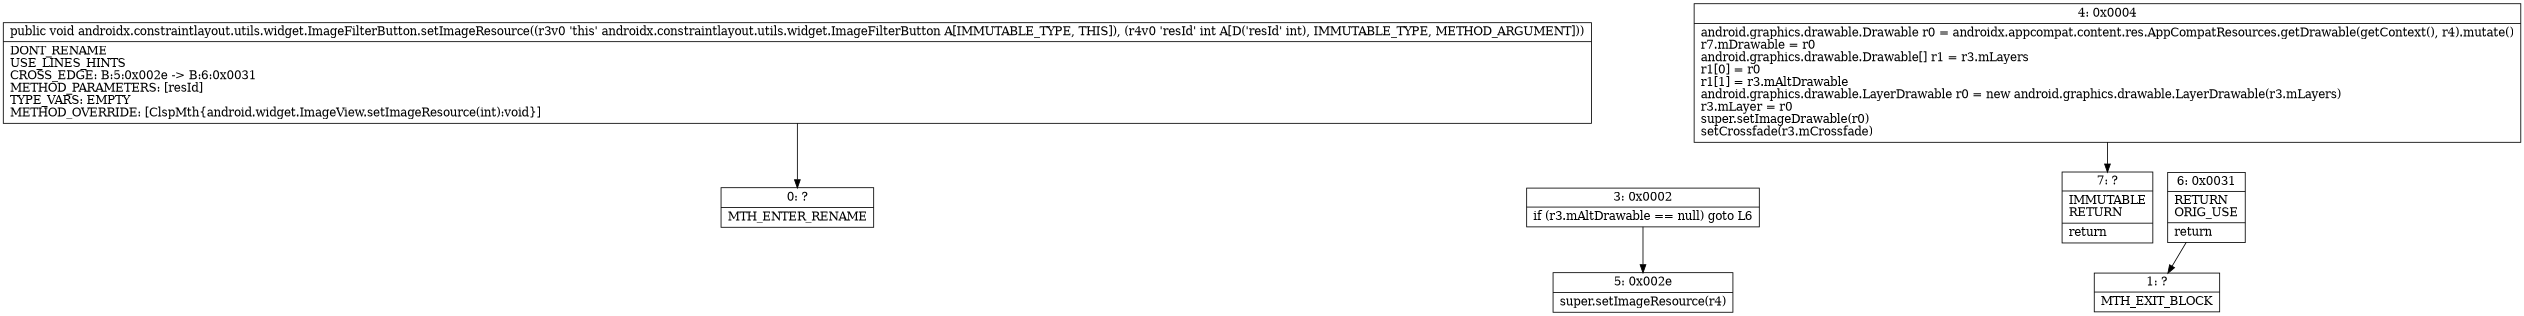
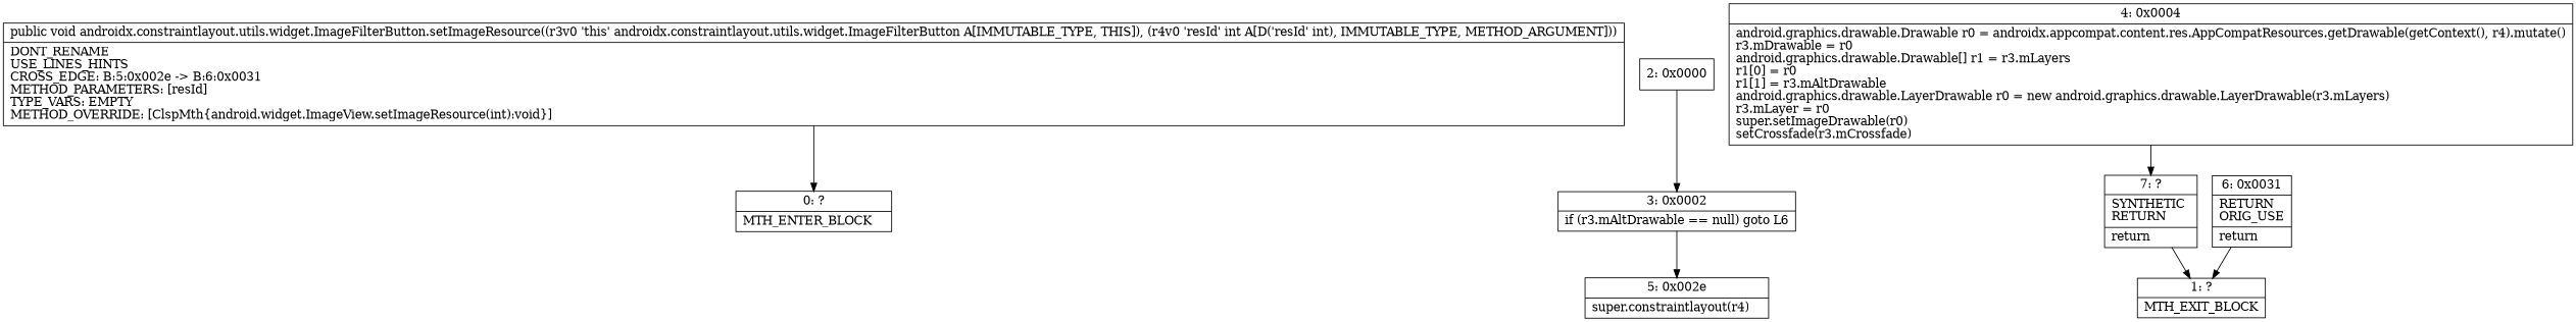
  digraph {
    node [shape=record]
-   n1 [label="{0\:\ ?|MTH_ENTER_RENAME\l}"]
+   n1 [label="{0\:\ ?|MTH_ENTER_BLOCK\l}"]
+   n2 [label="{2\:\ 0x0000}"]
    n3 [label="{3\:\ 0x0002|if (r3.mAltDrawable == null) goto L6\l}"]
-   n4 [label="{5\:\ 0x002e|super.setImageResource(r4)\l}"]
-   n5 [label="{4\:\ 0x0004|android.graphics.drawable.Drawable r0 = androidx.appcompat.content.res.AppCompatResources.getDrawable(getContext(), r4).mutate()\lr7.mDrawable = r0\landroid.graphics.drawable.Drawable[] r1 = r3.mLayers\lr1[0] = r0\lr1[1] = r3.mAltDrawable\landroid.graphics.drawable.LayerDrawable r0 = new android.graphics.drawable.LayerDrawable(r3.mLayers)\lr3.mLayer = r0\lsuper.setImageDrawable(r0)\lsetCrossfade(r3.mCrossfade)\l}"]
-   n6 [label="{7\:\ ?|IMMUTABLE\lRETURN\l|return\l}"]
+   n4 [label="{5\:\ 0x002e|super.constraintlayout(r4)\l}"]
+   n5 [label="{4\:\ 0x0004|android.graphics.drawable.Drawable r0 = androidx.appcompat.content.res.AppCompatResources.getDrawable(getContext(), r4).mutate()\lr3.mDrawable = r0\landroid.graphics.drawable.Drawable[] r1 = r3.mLayers\lr1[0] = r0\lr1[1] = r3.mAltDrawable\landroid.graphics.drawable.LayerDrawable r0 = new android.graphics.drawable.LayerDrawable(r3.mLayers)\lr3.mLayer = r0\lsuper.setImageDrawable(r0)\lsetCrossfade(r3.mCrossfade)\l}"]
+   n6 [label="{7\:\ ?|SYNTHETIC\lRETURN\l|return\l}"]
    n7 [label="{1\:\ ?|MTH_EXIT_BLOCK\l}"]
    n8 [label="{6\:\ 0x0031|RETURN\lORIG_USE\l|return\l}"]
    n9 [label="{public void androidx.constraintlayout.utils.widget.ImageFilterButton.setImageResource((r3v0 'this' androidx.constraintlayout.utils.widget.ImageFilterButton A[IMMUTABLE_TYPE, THIS]), (r4v0 'resId' int A[D('resId' int), IMMUTABLE_TYPE, METHOD_ARGUMENT]))  | DONT_RENAME\lUSE_LINES_HINTS\lCROSS_EDGE: B:5:0x002e \-\> B:6:0x0031\lMETHOD_PARAMETERS: [resId]\lTYPE_VARS: EMPTY\lMETHOD_OVERRIDE: [ClspMth\{android.widget.ImageView.setImageResource(int):void\}]\l}"]
+   n2 -> n3
    n3 -> n4
    n5 -> n6
+   n6 -> n7
    n8 -> n7
    n9 -> n1
  }
